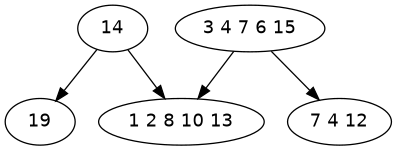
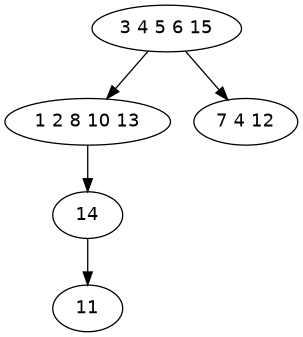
  digraph {
    fontname="DejaVu Sans"
    node [fontname="DejaVu Sans"]
    edge [fontname="DejaVu Sans"]
    n1 [label=14]
    n2 [label="1 2 8 10 13"]
-   n3 [label=19]
-   n4 [label="3 4 7 6 15"]
+   n3 [label=11]
+   n4 [label="3 4 5 6 15"]
    n5 [label="7 4 12"]
-   n1 -> n2
+   n2 -> n1
    n1 -> n3
    n4 -> n2
    n4 -> n5
  }
